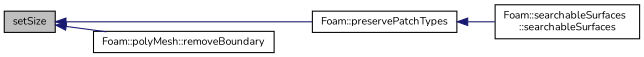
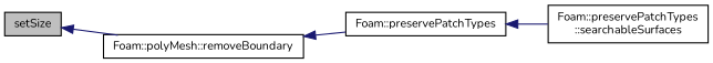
  digraph {
    fontname=Nunito
    rankdir=LR
    node [color=black fontname=Nunito fontsize=10 shape=record]
    edge [color=midnightblue dir=back fontname=Nunito fontsize=10 labelfontname=Helvetica labelfontsize=10 style=solid]
    n1 [fillcolor=grey75 fontcolor=black height=0.2 label=setSize style=filled width=0.4]
    n2 [height=0.2 label="Foam::preservePatchTypes" width=0.4]
    n3 [height=0.2 label="Foam::polyMesh::removeBoundary" width=0.4]
-   n4 [height=0.2 label="Foam::searchableSurfaces\l::searchableSurfaces" width=0.4]
-   n1 -> n2
+   n4 [height=0.2 label="Foam::preservePatchTypes\l::searchableSurfaces" width=0.4]
+   n3 -> n2
    n1 -> n3
    n2 -> n4
  }
